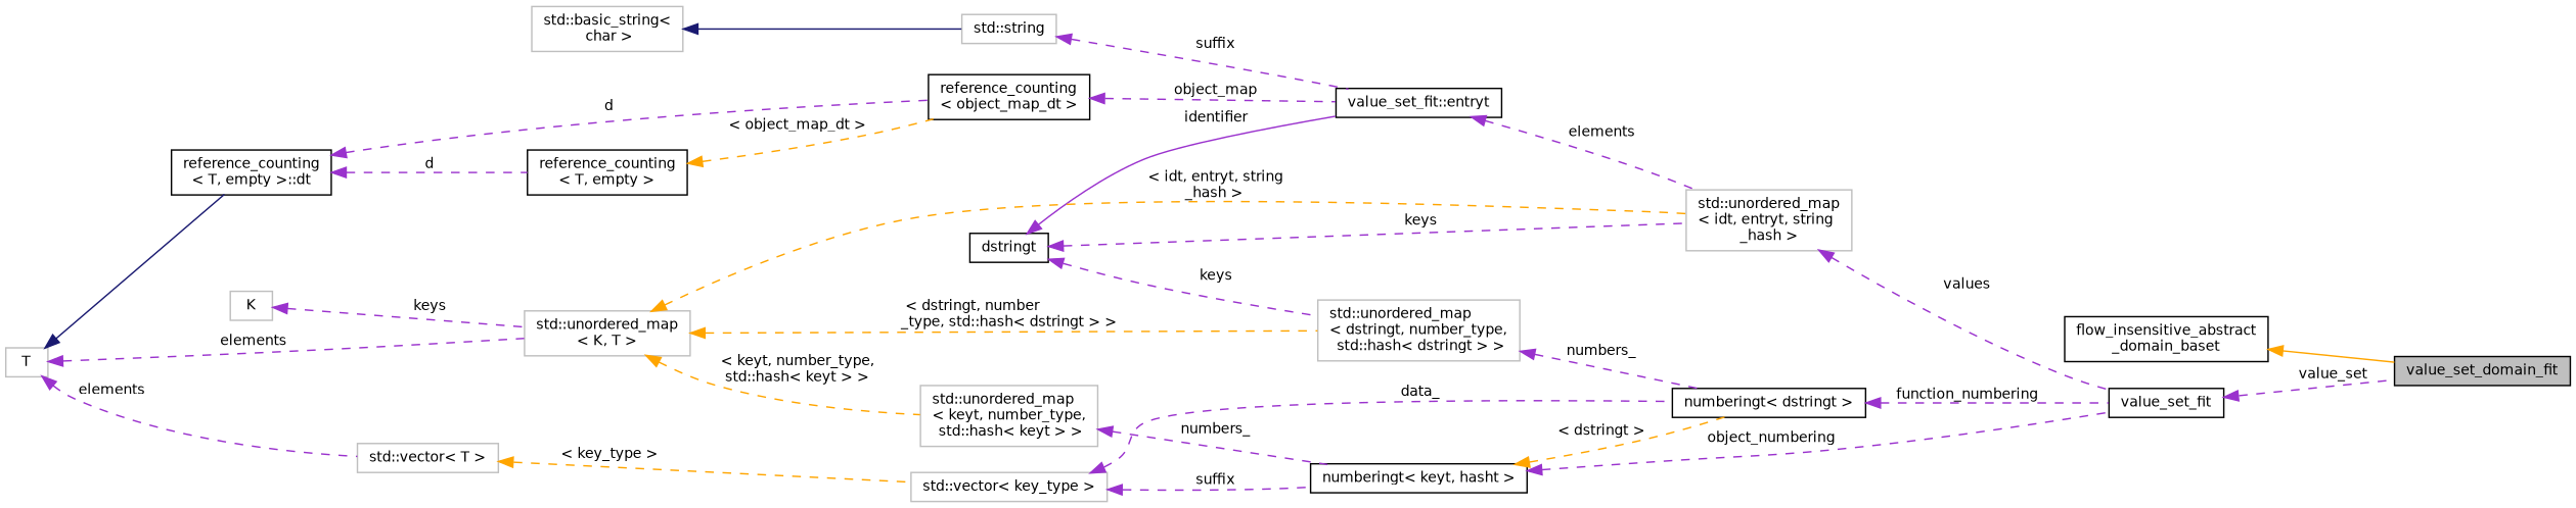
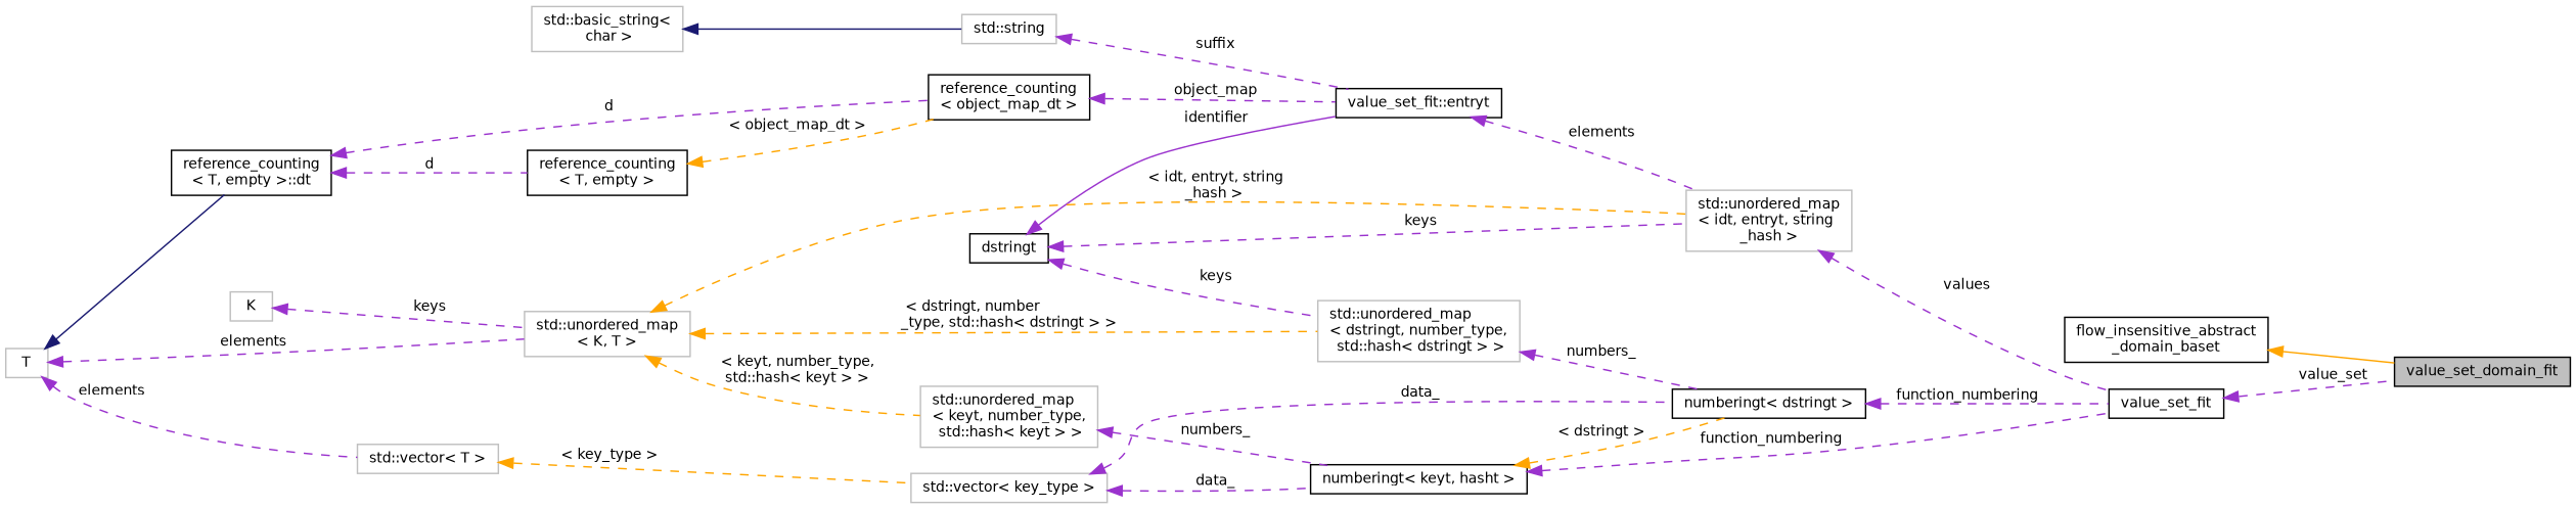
  digraph {
    rankdir=LR
    node [color=black fontname=Helvetica fontsize=10 shape=record]
    edge [color=darkorchid3 dir=back fontname=Helvetica fontsize=10 labelfontname=Helvetica labelfontsize=10 style=dashed]
    n1 [fillcolor=grey75 fontcolor=black height=0.2 label=value_set_domain_fit style=filled width=0.4]
    n2 [height=0.2 label="flow_insensitive_abstract\l_domain_baset" width=0.4]
    n3 [height=0.2 label=value_set_fit width=0.4]
    n4 [height=0.2 label="numberingt\< dstringt \>" width=0.4]
    n5 [color=grey75 height=0.2 label="std::unordered_map\l\< dstringt, number_type,\l std::hash\< dstringt \> \>" width=0.4]
    n6 [height=0.2 label=dstringt width=0.4]
    n7 [color=grey75 height=0.2 label="std::unordered_map\l\< idt, entryt, string\l_hash \>" width=0.4]
    n8 [height=0.2 label="value_set_fit::entryt" width=0.4]
    n9 [color=grey75 height=0.2 label="std::unordered_map\l\< K, T \>" width=0.4]
    n10 [color=grey75 height=0.2 label="std::unordered_map\l\< keyt, number_type,\l std::hash\< keyt \> \>" width=0.4]
    n11 [height=0.2 label="numberingt\< keyt, hasht \>" width=0.4]
    n12 [color=grey75 height=0.2 label=K width=0.4]
    n13 [color=grey75 height=0.2 label=T width=0.4]
    n14 [color=grey75 height=0.2 label="std::vector\< T \>" width=0.4]
    n15 [height=0.2 label="reference_counting\l\< T, empty \>::dt" width=0.4]
    n16 [color=grey75 height=0.2 label="std::vector\< key_type \>" width=0.4]
    n17 [height=0.2 label="reference_counting\l\< object_map_dt \>" width=0.4]
    n18 [height=0.2 label="reference_counting\l\< T, empty \>" width=0.4]
    n19 [color=grey75 height=0.2 label="std::string" width=0.4]
    n20 [color=grey75 height=0.2 label="std::basic_string\<\l char \>" width=0.4]
    n2 -> n1 [color=orange style=solid]
    n3 -> n1 [label=" value_set"]
    n4 -> n3 [label=" function_numbering"]
    n5 -> n4 [label=" numbers_"]
    n6 -> n5 [label=" keys"]
    n6 -> n7 [label=" keys"]
    n6 -> n8 [label=" identifier" style=solid]
    n7 -> n3 [label=" values"]
    n8 -> n7 [label=" elements"]
    n9 -> n5 [color=orange label=" \< dstringt, number\l_type, std::hash\< dstringt \> \>"]
    n9 -> n7 [color=orange label=" \< idt, entryt, string\l_hash \>"]
    n9 -> n10 [color=orange label=" \< keyt, number_type,\l std::hash\< keyt \> \>"]
    n10 -> n11 [label=" numbers_"]
-   n11 -> n3 [label=" object_numbering"]
+   n11 -> n3 [label=" function_numbering"]
    n11 -> n4 [color=orange label=" \< dstringt \>"]
    n12 -> n9 [label=" keys"]
    n13 -> n9 [label=" elements"]
    n13 -> n14 [label=" elements"]
    n13 -> n15 [color=midnightblue style=solid]
    n14 -> n16 [color=orange label=" \< key_type \>"]
    n15 -> n17 [label=" d"]
    n15 -> n18 [label=" d"]
    n16 -> n4 [label=" data_"]
-   n16 -> n11 [label=" suffix"]
+   n16 -> n11 [label=" data_"]
    n17 -> n8 [label=" object_map"]
    n18 -> n17 [color=orange label=" \< object_map_dt \>"]
    n19 -> n8 [label=" suffix"]
    n20 -> n19 [color=midnightblue style=solid]
  }
